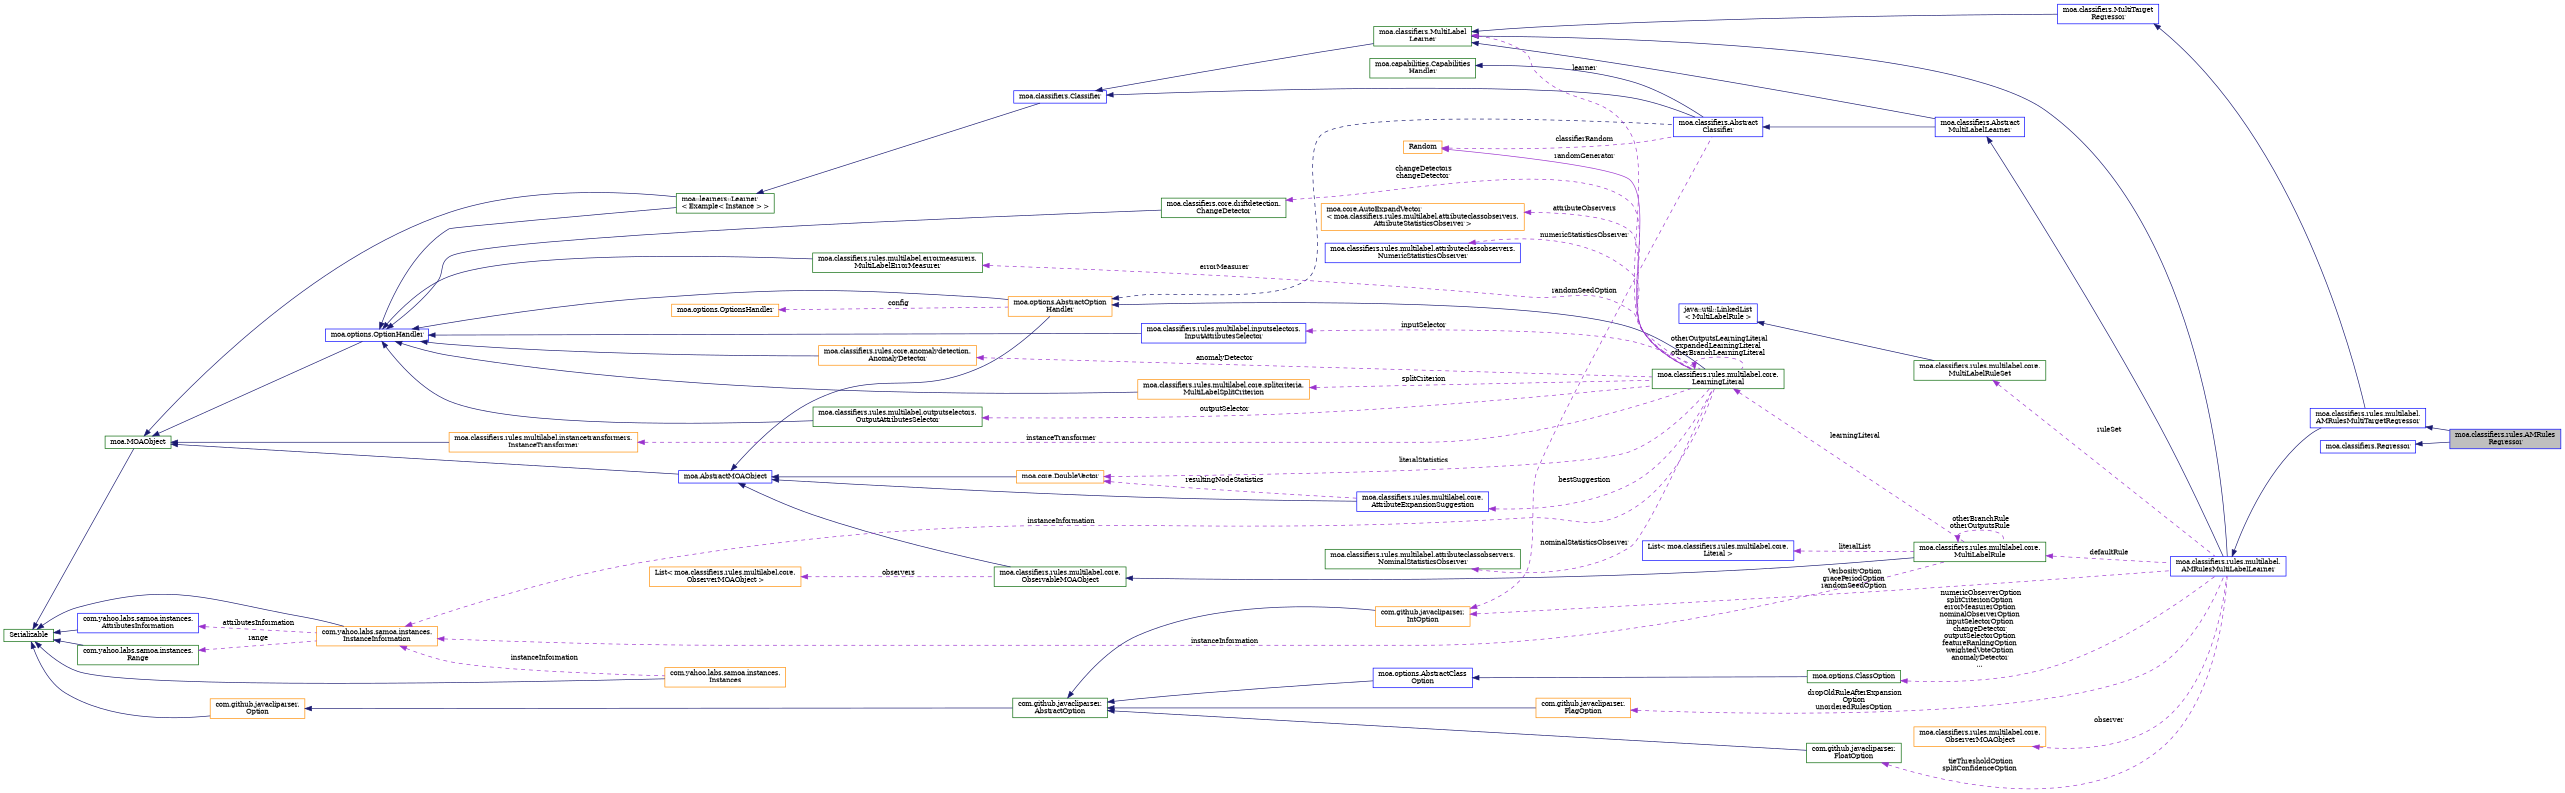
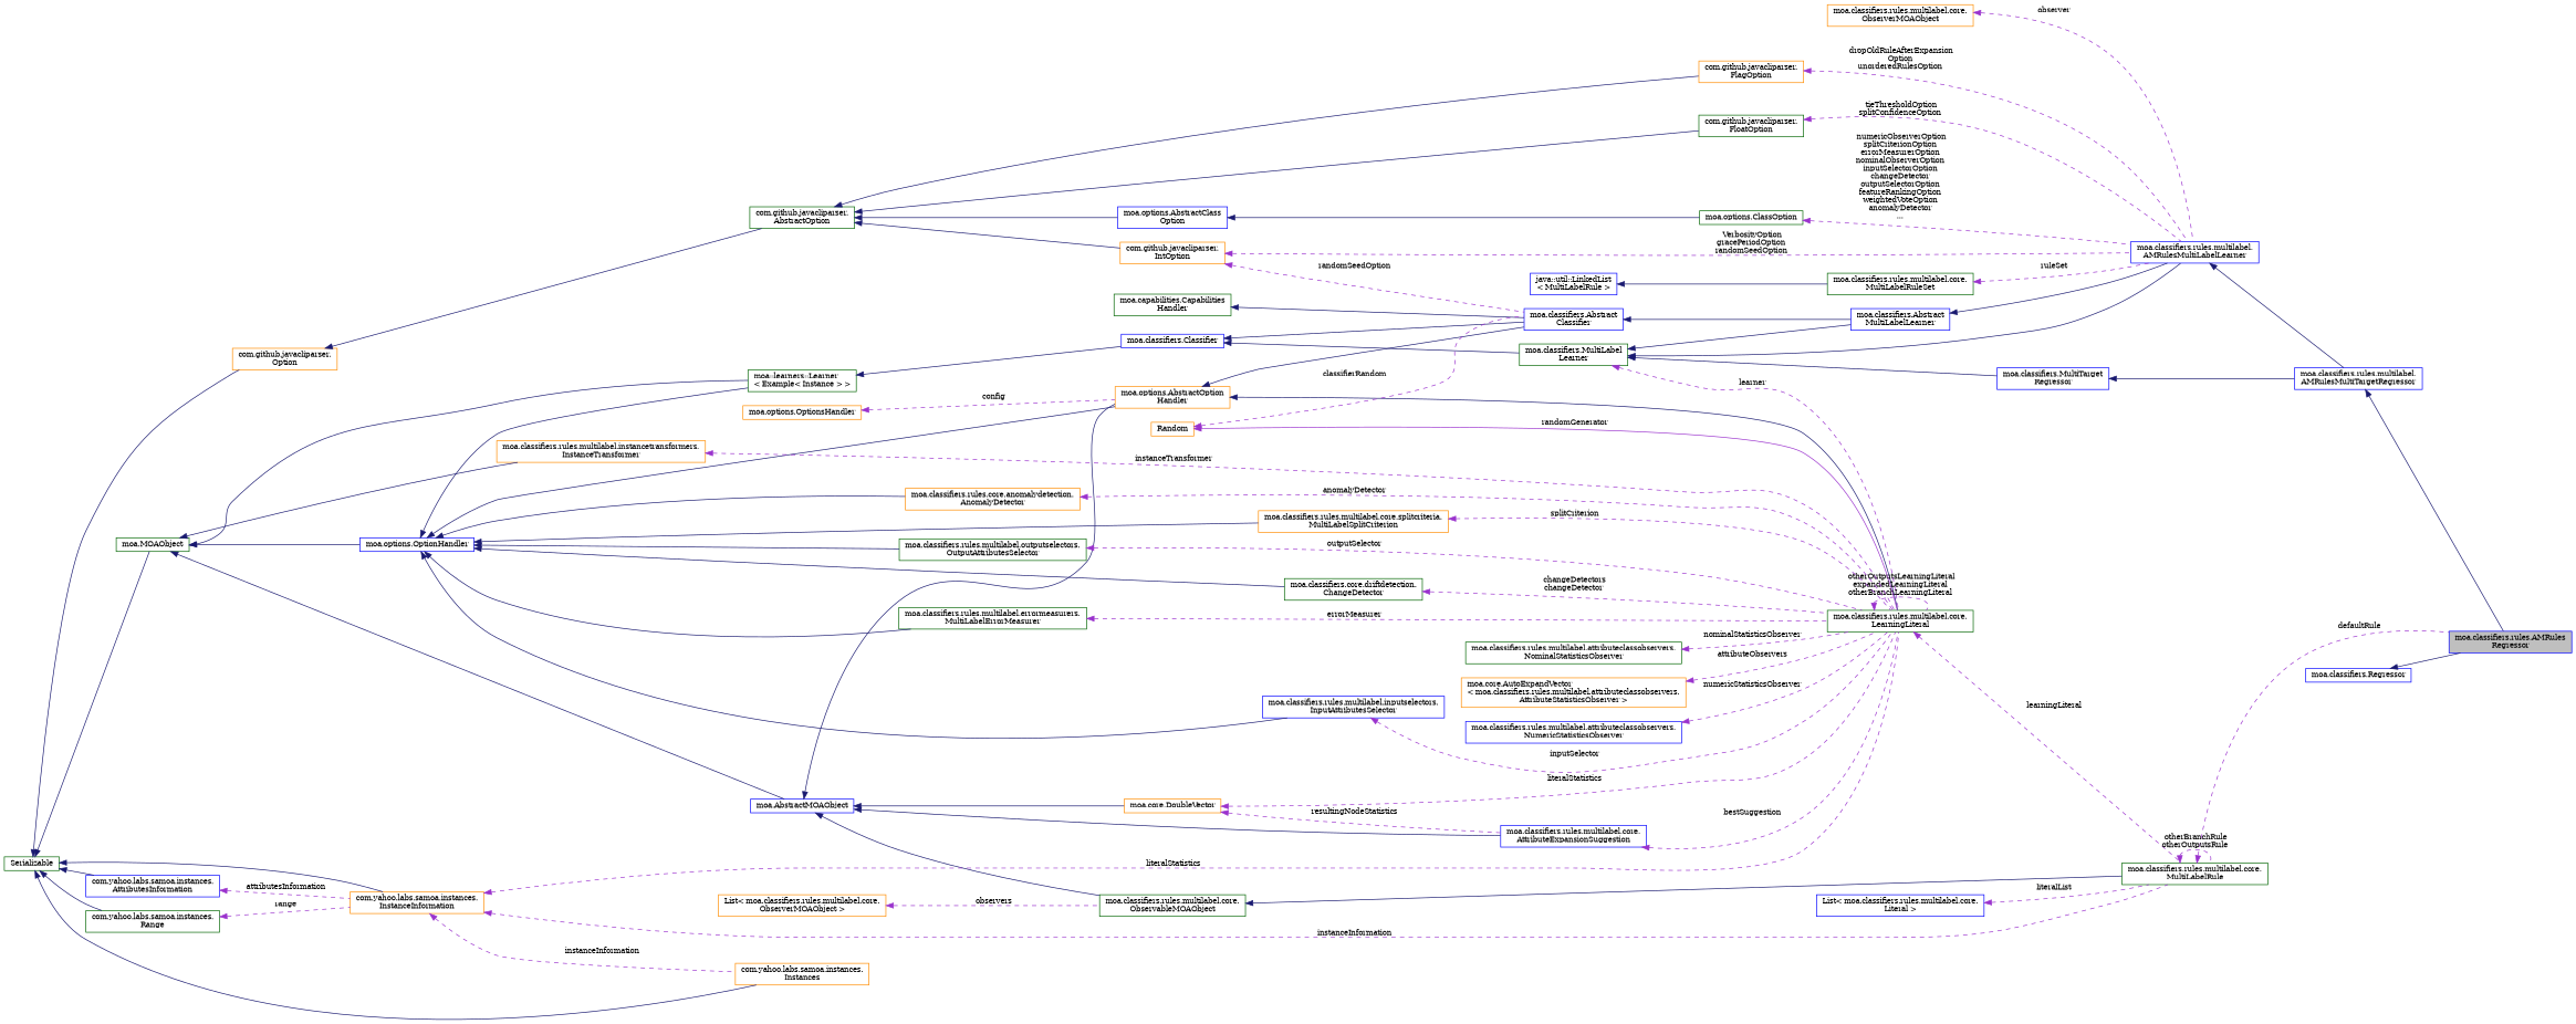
  digraph {
    fontname="DejaVu Serif"
    rankdir=LR
    node [color=blue fillcolor=white fontname="DejaVu Serif" fontsize=10 shape=record style=filled]
    edge [color=midnightblue dir=back fontname="DejaVu Serif" fontsize=10 labelfontname=Helvetica labelfontsize=10 style=solid]
    n1 [fillcolor=grey75 fontcolor=black height=0.2 label="moa.classifiers.rules.AMRules\lRegressor" width=0.4]
    n2 [height=0.2 label="moa.classifiers.rules.multilabel.\lAMRulesMultiTargetRegressor" width=0.4]
    n3 [height=0.2 label="moa.classifiers.rules.multilabel.\lAMRulesMultiLabelLearner" width=0.4]
    n4 [height=0.2 label="moa.classifiers.Abstract\lMultiLabelLearner" width=0.4]
    n5 [height=0.2 label="moa.classifiers.Abstract\lClassifier" width=0.4]
    n6 [color=darkorange height=0.2 label="moa.options.AbstractOption\lHandler" width=0.4]
    n7 [color=darkgreen height=0.2 label="moa.classifiers.rules.multilabel.core.\lLearningLiteral" width=0.4]
    n8 [color=darkgreen height=0.2 label="moa.classifiers.rules.multilabel.core.\lMultiLabelRule" width=0.4]
    n9 [height=0.2 label="moa.AbstractMOAObject" width=0.4]
    n10 [color=darkgreen height=0.2 label="moa.classifiers.rules.multilabel.core.\lObservableMOAObject" width=0.4]
    n11 [color=darkorange height=0.2 label="moa.core.DoubleVector" width=0.4]
    n12 [height=0.2 label="moa.classifiers.rules.multilabel.core.\lAttributeExpansionSuggestion" width=0.4]
    n13 [color=darkgreen height=0.2 label="moa.MOAObject" width=0.4]
    n14 [height=0.2 label="moa.options.OptionHandler" width=0.4]
    n15 [color=darkgreen height=0.2 label="moa::learners::Learner\l\< Example\< Instance \> \>" width=0.4]
    n16 [color=darkorange height=0.2 label="moa.classifiers.rules.multilabel.instancetransformers.\lInstanceTransformer" width=0.4]
    n17 [color=darkgreen height=0.2 label="moa.classifiers.rules.multilabel.errormeasurers.\lMultiLabelErrorMeasurer" width=0.4]
    n18 [height=0.2 label="moa.classifiers.rules.multilabel.inputselectors.\lInputAttributesSelector" width=0.4]
    n19 [color=darkorange height=0.2 label="moa.classifiers.rules.core.anomalydetection.\lAnomalyDetector" width=0.4]
    n20 [color=darkorange height=0.2 label="moa.classifiers.rules.multilabel.core.splitcriteria.\lMultiLabelSplitCriterion" width=0.4]
    n21 [color=darkgreen height=0.2 label="moa.classifiers.rules.multilabel.outputselectors.\lOutputAttributesSelector" width=0.4]
    n22 [color=darkgreen height=0.2 label="moa.classifiers.core.driftdetection.\lChangeDetector" width=0.4]
    n23 [height=0.2 label="moa.classifiers.Classifier" width=0.4]
    n24 [color=darkgreen height=0.2 label=Serializable width=0.4]
    n25 [color=darkorange height=0.2 label="com.yahoo.labs.samoa.instances.\lInstances" width=0.4]
    n26 [color=darkorange height=0.2 label="com.yahoo.labs.samoa.instances.\lInstanceInformation" width=0.4]
    n27 [height=0.2 label="com.yahoo.labs.samoa.instances.\lAttributesInformation" width=0.4]
    n28 [color=darkgreen height=0.2 label="com.yahoo.labs.samoa.instances.\lRange" width=0.4]
    n29 [color=darkorange height=0.2 label="com.github.javacliparser.\lOption" width=0.4]
    n30 [color=darkgreen height=0.2 label="com.github.javacliparser.\lAbstractOption" width=0.4]
    n31 [color=darkorange height=0.2 label="moa.options.OptionsHandler" width=0.4]
    n32 [color=darkgreen height=0.2 label="moa.classifiers.MultiLabel\lLearner" width=0.4]
    n33 [height=0.2 label="moa.classifiers.MultiTarget\lRegressor" width=0.4]
    n34 [color=darkgreen height=0.2 label="moa.capabilities.Capabilities\lHandler" width=0.4]
    n35 [color=darkorange height=0.2 label="com.github.javacliparser.\lIntOption" width=0.4]
    n36 [color=darkorange height=0.2 label="com.github.javacliparser.\lFlagOption" width=0.4]
    n37 [height=0.2 label="moa.options.AbstractClass\lOption" width=0.4]
    n38 [color=darkgreen height=0.2 label="com.github.javacliparser.\lFloatOption" width=0.4]
    n39 [color=darkgreen height=0.2 label="moa.options.ClassOption" width=0.4]
    n40 [color=darkorange height=0.2 label=Random width=0.4]
    n41 [color=darkorange height=0.2 label="List\< moa.classifiers.rules.multilabel.core.\lObserverMOAObject \>" width=0.4]
    n42 [color=darkgreen height=0.2 label="moa.classifiers.rules.multilabel.attributeclassobservers.\lNominalStatisticsObserver" width=0.4]
    n43 [color=darkorange height=0.2 label="moa.core.AutoExpandVector\l\< moa.classifiers.rules.multilabel.attributeclassobservers.\lAttributeStatisticsObserver \>" width=0.4]
    n44 [height=0.2 label="moa.classifiers.rules.multilabel.attributeclassobservers.\lNumericStatisticsObserver" width=0.4]
    n45 [height=0.2 label="List\< moa.classifiers.rules.multilabel.core.\lLiteral \>" width=0.4]
    n46 [color=darkorange height=0.2 label="moa.classifiers.rules.multilabel.core.\lObserverMOAObject" width=0.4]
    n47 [color=darkgreen height=0.2 label="moa.classifiers.rules.multilabel.core.\lMultiLabelRuleSet" width=0.4]
    n48 [height=0.2 label="java::util::LinkedList\l\< MultiLabelRule \>" width=0.4]
    n49 [height=0.2 label="moa.classifiers.Regressor" width=0.4]
    n2 -> n1
    n3 -> n2
    n4 -> n3
    n5 -> n4
-   n6 -> n5 [style=dashed]
+   n6 -> n5
    n6 -> n7
    n7 -> n7 [color=darkorchid3 label=" otherOutputsLearningLiteral\nexpandedLearningLiteral\notherBranchLearningLiteral" style=dashed]
    n7 -> n8 [color=darkorchid3 label=" learningLiteral" style=dashed]
-   n8 -> n3 [color=darkorchid3 label=" defaultRule" style=dashed]
+   n8 -> n1 [color=darkorchid3 label=" defaultRule" style=dashed]
    n8 -> n8 [color=darkorchid3 label=" otherBranchRule\notherOutputsRule" style=dashed]
    n9 -> n6
    n9 -> n10
    n9 -> n11
    n9 -> n12
    n10 -> n8
    n11 -> n7 [color=darkorchid3 label=" literalStatistics" style=dashed]
    n11 -> n12 [color=darkorchid3 label=" resultingNodeStatistics" style=dashed]
    n12 -> n7 [color=darkorchid3 label=" bestSuggestion" style=dashed]
    n13 -> n9
    n13 -> n14
    n13 -> n15
    n13 -> n16
    n14 -> n6
    n14 -> n15
    n14 -> n17
    n14 -> n18
    n14 -> n19
    n14 -> n20
    n14 -> n21
    n14 -> n22
    n15 -> n23
    n16 -> n7 [color=darkorchid3 label=" instanceTransformer" style=dashed]
    n17 -> n7 [color=darkorchid3 label=" errorMeasurer" style=dashed]
    n18 -> n7 [color=darkorchid3 label=" inputSelector" style=dashed]
    n19 -> n7 [color=darkorchid3 label=" anomalyDetector" style=dashed]
    n20 -> n7 [color=darkorchid3 label=" splitCriterion" style=dashed]
    n21 -> n7 [color=darkorchid3 label=" outputSelector" style=dashed]
    n22 -> n7 [color=darkorchid3 label=" changeDetectors\nchangeDetector" style=dashed]
    n23 -> n5
    n23 -> n32
    n24 -> n13
    n24 -> n25
    n24 -> n26
    n24 -> n27
    n24 -> n28
    n24 -> n29
-   n26 -> n7 [color=darkorchid3 label=" instanceInformation" style=dashed]
+   n26 -> n7 [color=darkorchid3 label=" literalStatistics" style=dashed]
    n26 -> n8 [color=darkorchid3 label=" instanceInformation" style=dashed]
    n26 -> n25 [color=darkorchid3 label=" instanceInformation" style=dashed]
    n27 -> n26 [color=darkorchid3 label=" attributesInformation" style=dashed]
    n28 -> n26 [color=darkorchid3 label=" range" style=dashed]
    n29 -> n30
    n30 -> n35
    n30 -> n36
    n30 -> n37
    n30 -> n38
    n31 -> n6 [color=darkorchid3 label=" config" style=dashed]
    n32 -> n3
    n32 -> n4
    n32 -> n7 [color=darkorchid3 label=" learner" style=dashed]
    n32 -> n33
    n33 -> n2
    n34 -> n5
    n35 -> n3 [color=darkorchid3 label=" VerbosityOption\ngracePeriodOption\nrandomSeedOption" style=dashed]
    n35 -> n5 [color=darkorchid3 label=" randomSeedOption" style=dashed]
    n36 -> n3 [color=darkorchid3 label=" dropOldRuleAfterExpansion\lOption\nunorderedRulesOption" style=dashed]
    n37 -> n39
    n38 -> n3 [color=darkorchid3 label=" tieThresholdOption\nsplitConfidenceOption" style=dashed]
    n39 -> n3 [color=darkorchid3 label=" numericObserverOption\nsplitCriterionOption\nerrorMeasurerOption\nnominalObserverOption\ninputSelectorOption\nchangeDetector\noutputSelectorOption\nfeatureRankingOption\nweightedVoteOption\nanomalyDetector\n..." style=dashed]
    n40 -> n5 [color=darkorchid3 label=" classifierRandom" style=dashed]
    n40 -> n7 [color=darkorchid3 label=" randomGenerator"]
    n41 -> n10 [color=darkorchid3 label=" observers" style=dashed]
    n42 -> n7 [color=darkorchid3 label=" nominalStatisticsObserver" style=dashed]
    n43 -> n7 [color=darkorchid3 label=" attributeObservers" style=dashed]
    n44 -> n7 [color=darkorchid3 label=" numericStatisticsObserver" style=dashed]
    n45 -> n8 [color=darkorchid3 label=" literalList" style=dashed]
    n46 -> n3 [color=darkorchid3 label=" observer" style=dashed]
    n47 -> n3 [color=darkorchid3 label=" ruleSet" style=dashed]
    n48 -> n47
    n49 -> n1
  }
